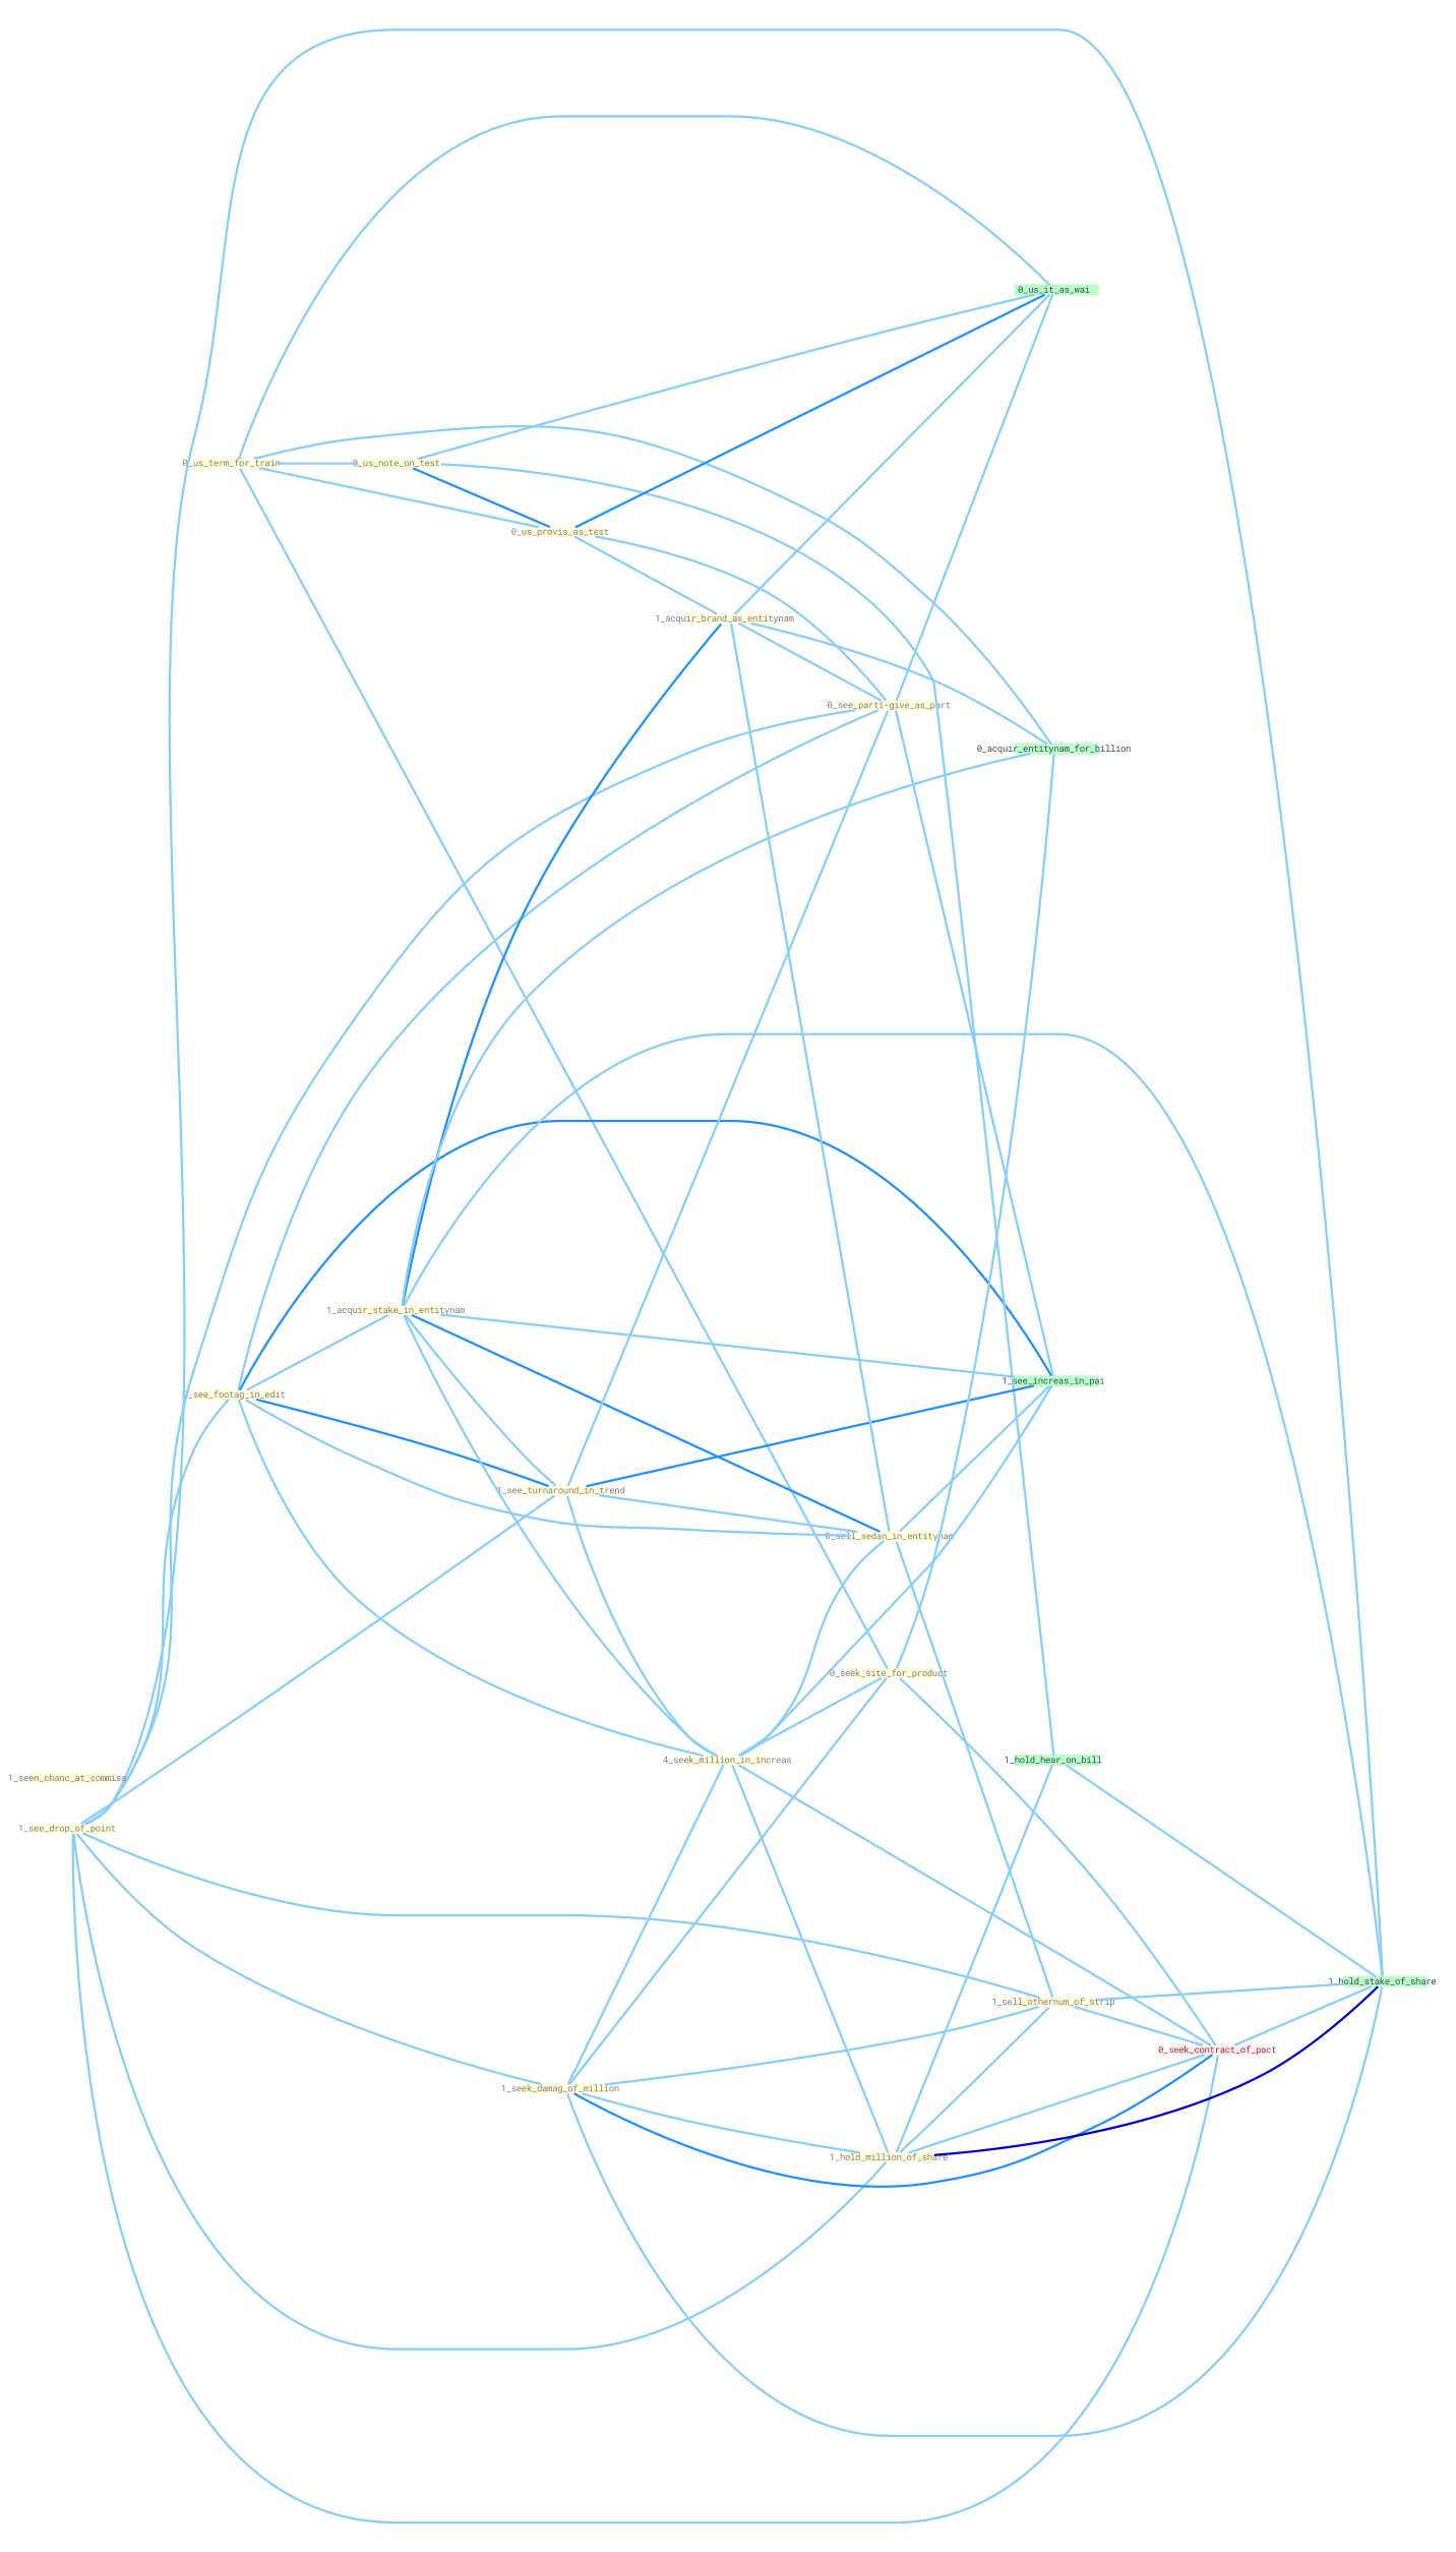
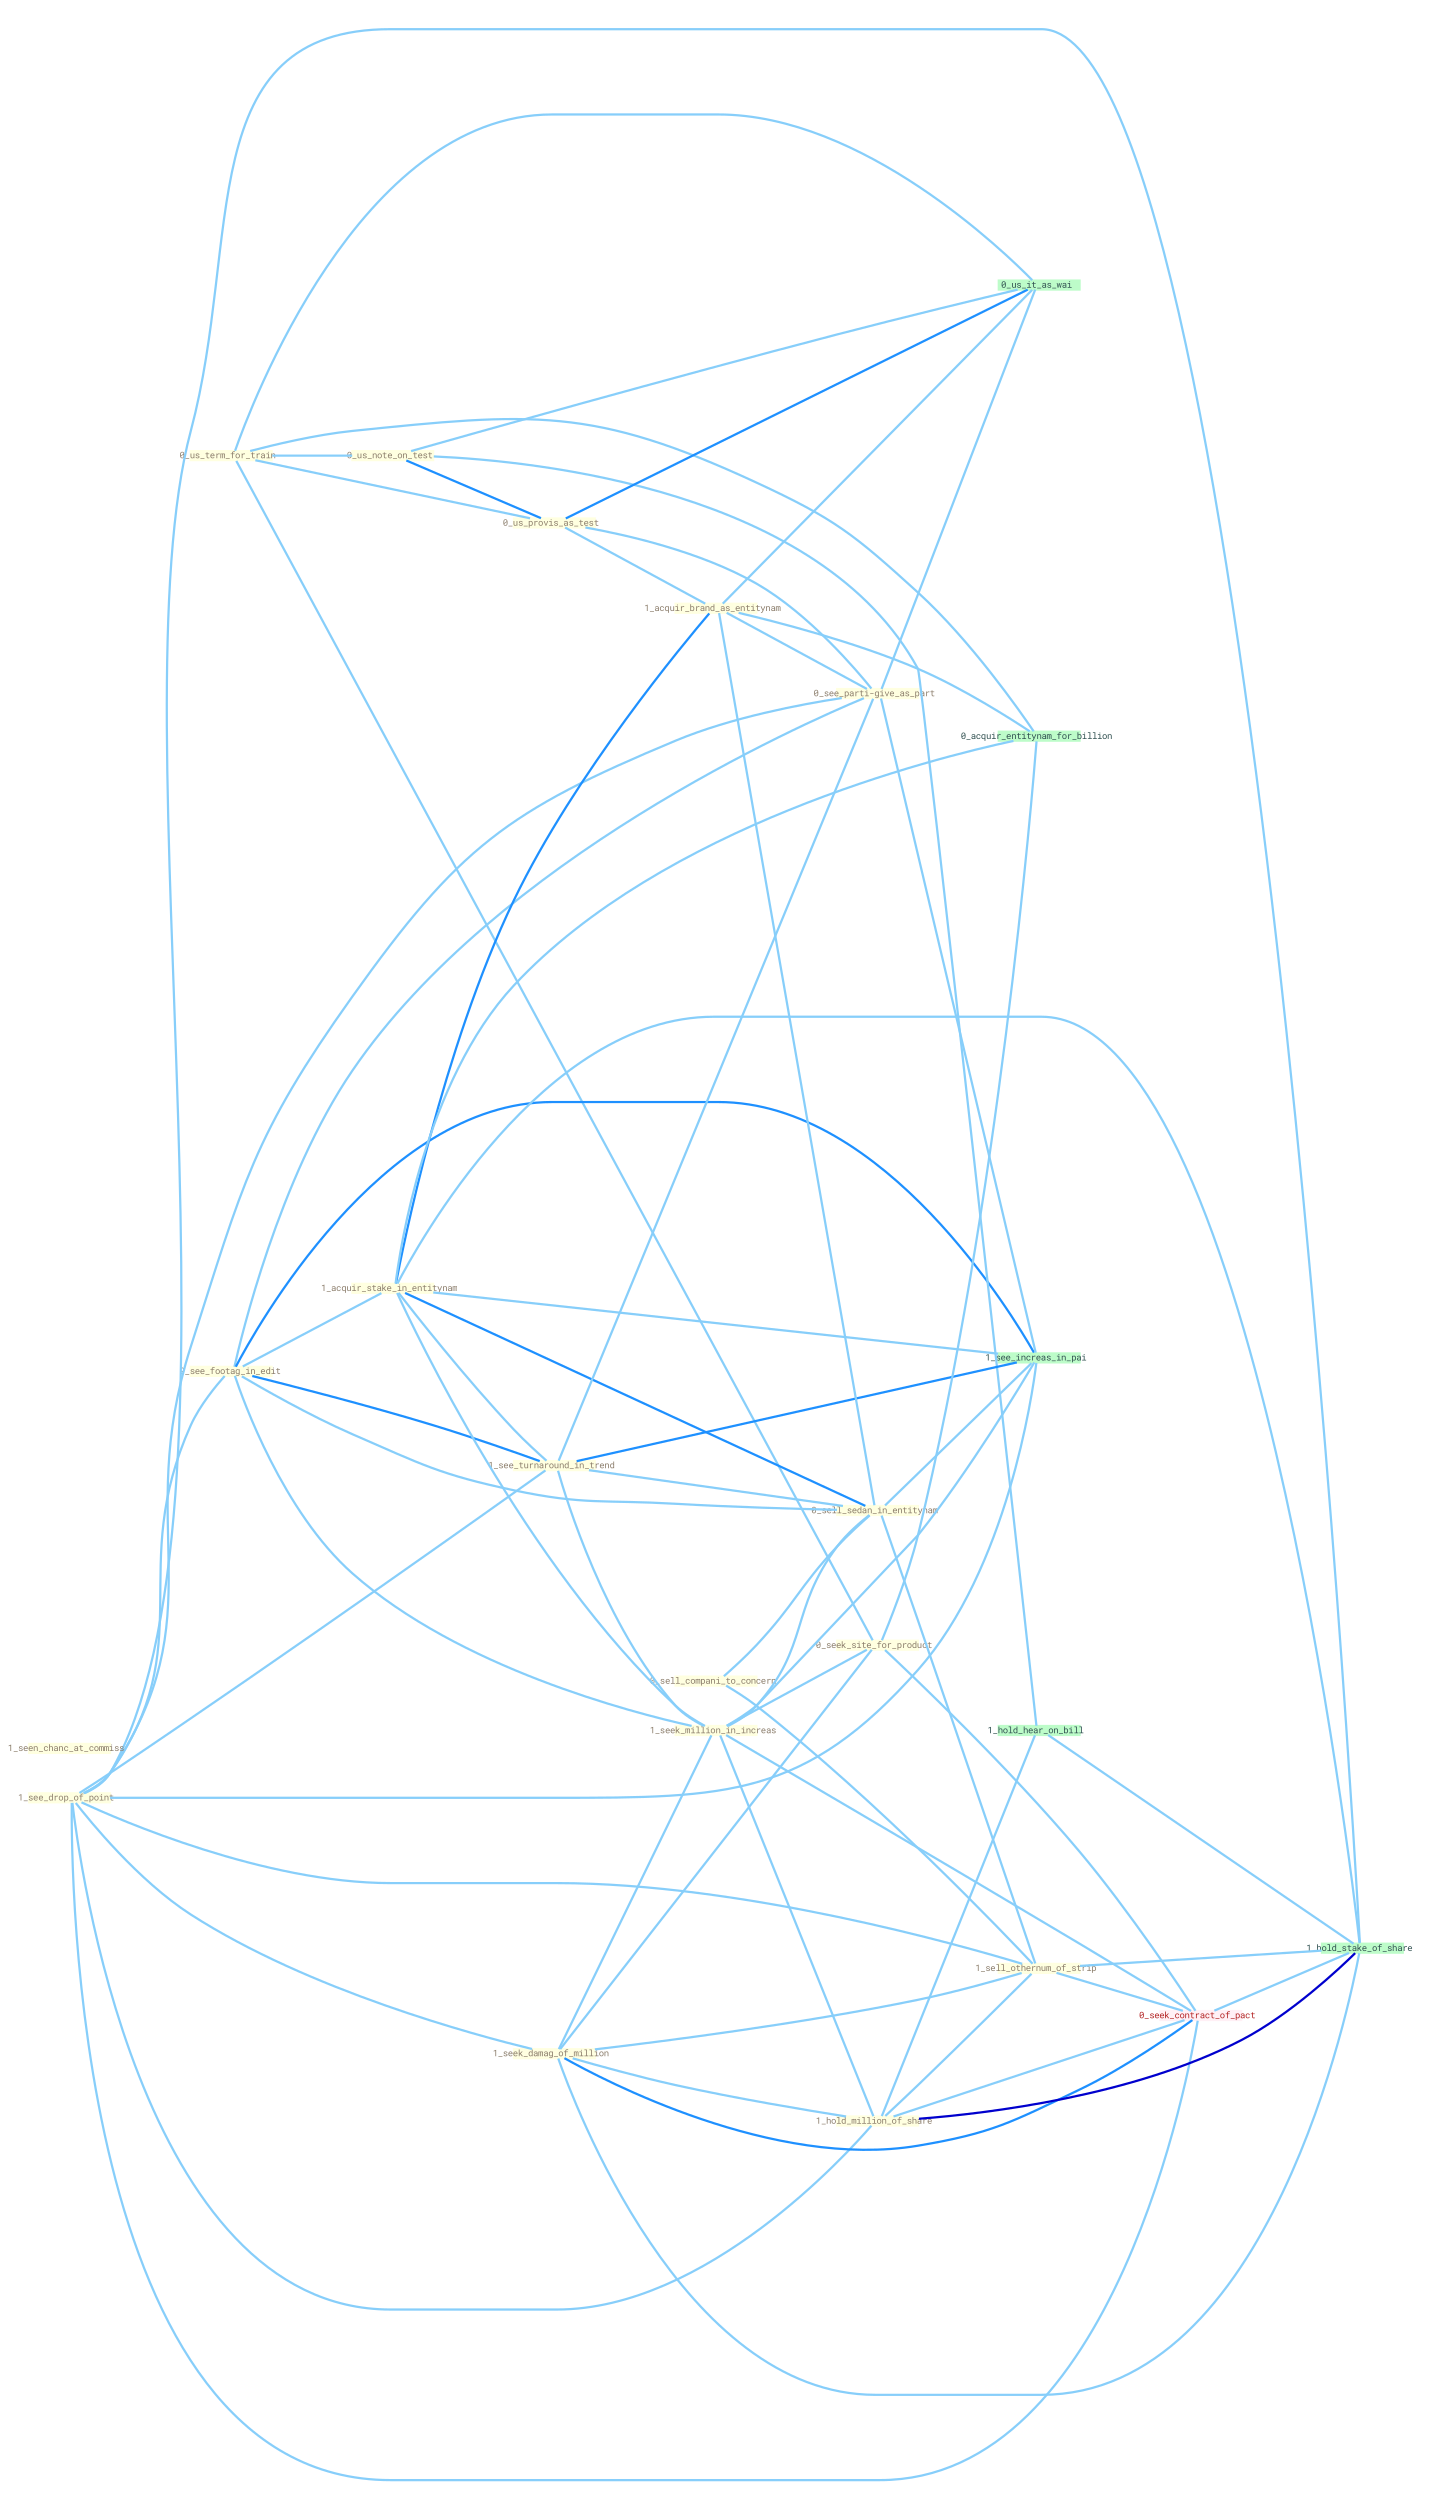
  graph {
    fontname="Roboto Mono"
    rankdir=LR
    node [color="#ffffe0" fixedsize=true fontcolor="#8b7d6b" fontname="Roboto Mono" fontsize=4 shape=polygon style=filled]
    edge [color="#87cefa" fontname="Roboto Mono" w=1]
    "0_us_term_for_train " [height=.06 width=.5]
    "1_see_drop_of_point " [height=.06 width=.5]
+   "0_sell_compani_to_concern " [height=.06 width=.5]
    n4 [height=.06 label="9_see_footag_in_edit" width=.5]
    "1_acquir_stake_in_entitynam " [height=.06 width=.5]
    "0_us_note_on_test " [height=.06 width=.5]
    "0_us_provis_as_test " [height=.06 width=.5]
    "1_see_turnaround_in_trend " [height=.06 width=.5]
    "1_seek_damag_of_million " [height=.06 width=.5]
    "1_acquir_brand_as_entitynam " [height=.06 width=.5]
-   "1_seek_million_in_increas " [height=.06 width=.5 label="4_seek_million_in_increas"]
+   "1_seek_million_in_increas " [height=.06 width=.5]
    "1_seen_chanc_at_commiss " [height=.06 width=.5]
    "1_hold_million_of_share " [height=.06 width=.5]
    "0_see_parti-give_as_part " [height=.06 width=.5]
    "0_seek_site_for_product " [height=.06 width=.5]
    "0_sell_sedan_in_entitynam " [height=.06 width=.5]
    "1_sell_othernum_of_strip " [height=.06 width=.5]
    "0_seek_contract_of_pact " [color="#fff0f5" fontcolor="#b22222" height=.06 width=.5]
    "0_us_it_as_wai " [color="#BDFCC9" fontcolor="#2f4f4f" height=.06 width=.5]
    "0_acquir_entitynam_for_billion " [color="#BDFCC9" fontcolor="#2f4f4f" height=.06 width=.5]
    "1_see_increas_in_pai " [color="#BDFCC9" fontcolor="#2f4f4f" height=.06 width=.5]
    "1_hold_stake_of_share " [color="#BDFCC9" fontcolor="#2f4f4f" height=.06 width=.5]
    "1_hold_hear_on_bill " [color="#BDFCC9" fontcolor="#2f4f4f" height=.06 width=.5]
    subgraph sub_1 {
      "0_us_term_for_train "
      "1_see_drop_of_point "
+     "0_sell_compani_to_concern "
      n4
      "1_acquir_stake_in_entitynam "
      "0_us_note_on_test "
      "0_us_provis_as_test "
      "1_see_turnaround_in_trend "
      "1_seek_damag_of_million "
      "1_acquir_brand_as_entitynam "
      "1_seek_million_in_increas "
      "1_seen_chanc_at_commiss "
      "1_hold_million_of_share "
      "0_see_parti-give_as_part "
      "0_seek_site_for_product "
      "0_sell_sedan_in_entitynam "
      "1_sell_othernum_of_strip "
    }
    subgraph sub_2 {
      "0_seek_contract_of_pact "
    }
    "0_us_term_for_train " -- "0_us_note_on_test "
    "0_us_term_for_train " -- "0_us_provis_as_test "
    "0_us_term_for_train " -- "0_seek_site_for_product "
    "0_us_term_for_train " -- "0_us_it_as_wai "
    "0_us_term_for_train " -- "0_acquir_entitynam_for_billion "
    "1_see_drop_of_point " -- n4
    "1_see_drop_of_point " -- "1_see_turnaround_in_trend "
    "1_see_drop_of_point " -- "1_seek_damag_of_million "
    "1_see_drop_of_point " -- "1_hold_million_of_share "
    "1_see_drop_of_point " -- "0_see_parti-give_as_part "
    "1_see_drop_of_point " -- "1_sell_othernum_of_strip "
    "1_see_drop_of_point " -- "0_seek_contract_of_pact "
+   "1_see_drop_of_point " -- "1_see_increas_in_pai "
    "1_see_drop_of_point " -- "1_hold_stake_of_share "
+   "0_sell_compani_to_concern " -- "0_sell_sedan_in_entitynam "
+   "0_sell_compani_to_concern " -- "1_sell_othernum_of_strip "
    n4 -- "1_acquir_stake_in_entitynam "
    n4 -- "1_see_turnaround_in_trend " [color="#1e90ff" w=2]
    n4 -- "1_seek_million_in_increas "
    n4 -- "0_see_parti-give_as_part "
    n4 -- "0_sell_sedan_in_entitynam "
    n4 -- "1_see_increas_in_pai " [color="#1e90ff" w=2]
    "1_acquir_stake_in_entitynam " -- "1_see_turnaround_in_trend "
    "1_acquir_stake_in_entitynam " -- "1_acquir_brand_as_entitynam " [color="#1e90ff" w=2]
    "1_acquir_stake_in_entitynam " -- "1_seek_million_in_increas "
    "1_acquir_stake_in_entitynam " -- "0_sell_sedan_in_entitynam " [color="#1e90ff" w=2]
    "1_acquir_stake_in_entitynam " -- "0_acquir_entitynam_for_billion "
    "1_acquir_stake_in_entitynam " -- "1_see_increas_in_pai "
    "1_acquir_stake_in_entitynam " -- "1_hold_stake_of_share "
    "0_us_note_on_test " -- "0_us_provis_as_test " [color="#1e90ff" w=2]
    "0_us_note_on_test " -- "0_us_it_as_wai "
    "0_us_note_on_test " -- "1_hold_hear_on_bill "
    "0_us_provis_as_test " -- "1_acquir_brand_as_entitynam "
    "0_us_provis_as_test " -- "0_see_parti-give_as_part "
    "0_us_provis_as_test " -- "0_us_it_as_wai " [color="#1e90ff" w=2]
    "1_see_turnaround_in_trend " -- "1_seek_million_in_increas "
    "1_see_turnaround_in_trend " -- "0_see_parti-give_as_part "
    "1_see_turnaround_in_trend " -- "0_sell_sedan_in_entitynam "
    "1_see_turnaround_in_trend " -- "1_see_increas_in_pai " [color="#1e90ff" w=2]
    "1_seek_damag_of_million " -- "1_seek_million_in_increas "
    "1_seek_damag_of_million " -- "1_hold_million_of_share "
    "1_seek_damag_of_million " -- "0_seek_site_for_product "
    "1_seek_damag_of_million " -- "1_sell_othernum_of_strip "
    "1_seek_damag_of_million " -- "0_seek_contract_of_pact " [color="#1e90ff" w=2]
    "1_seek_damag_of_million " -- "1_hold_stake_of_share "
    "1_acquir_brand_as_entitynam " -- "0_see_parti-give_as_part "
    "1_acquir_brand_as_entitynam " -- "0_sell_sedan_in_entitynam "
    "1_acquir_brand_as_entitynam " -- "0_us_it_as_wai "
    "1_acquir_brand_as_entitynam " -- "0_acquir_entitynam_for_billion "
    "1_seek_million_in_increas " -- "1_hold_million_of_share "
    "1_seek_million_in_increas " -- "0_seek_site_for_product "
    "1_seek_million_in_increas " -- "0_sell_sedan_in_entitynam "
    "1_seek_million_in_increas " -- "0_seek_contract_of_pact "
    "1_seek_million_in_increas " -- "1_see_increas_in_pai "
    "1_hold_million_of_share " -- "1_sell_othernum_of_strip "
    "1_hold_million_of_share " -- "0_seek_contract_of_pact "
    "1_hold_million_of_share " -- "1_hold_stake_of_share " [color="#0000cd" w=3]
    "1_hold_million_of_share " -- "1_hold_hear_on_bill "
    "0_see_parti-give_as_part " -- "0_us_it_as_wai "
    "0_see_parti-give_as_part " -- "1_see_increas_in_pai "
    "0_seek_site_for_product " -- "0_seek_contract_of_pact "
    "0_seek_site_for_product " -- "0_acquir_entitynam_for_billion "
    "0_sell_sedan_in_entitynam " -- "1_sell_othernum_of_strip "
    "0_sell_sedan_in_entitynam " -- "1_see_increas_in_pai "
    "1_sell_othernum_of_strip " -- "0_seek_contract_of_pact "
    "1_sell_othernum_of_strip " -- "1_hold_stake_of_share "
    "0_seek_contract_of_pact " -- "1_hold_stake_of_share "
    "1_hold_hear_on_bill " -- "1_hold_stake_of_share "
  }
